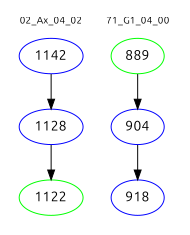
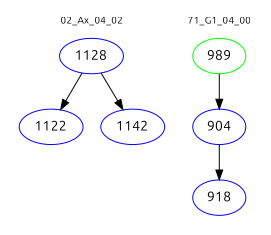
  digraph {
    fontname=Ubuntu
    node [color=blue fontname=Ubuntu]
    edge [color=black fontname=Ubuntu]
    n1 [label=1128]
-   n2 [color=green label=1122]
+   n2 [label=1122]
    n3 [label=1142]
    n4 [label=904]
-   n5 [color=green label=889]
+   n5 [color=green label=989]
    n6 [label=918]
    subgraph cluster_1 {
      color=white
      fontsize=10
      label="02_Ax_04_02"
      n1
      n2
      n3
    }
    subgraph cluster_2 {
      color=white
      fontsize=10
      label="71_G1_04_00"
      n4
      n5
      n6
    }
    n1 -> n2
-   n3 -> n1
+   n1 -> n3
    n4 -> n6
    n5 -> n4
  }
